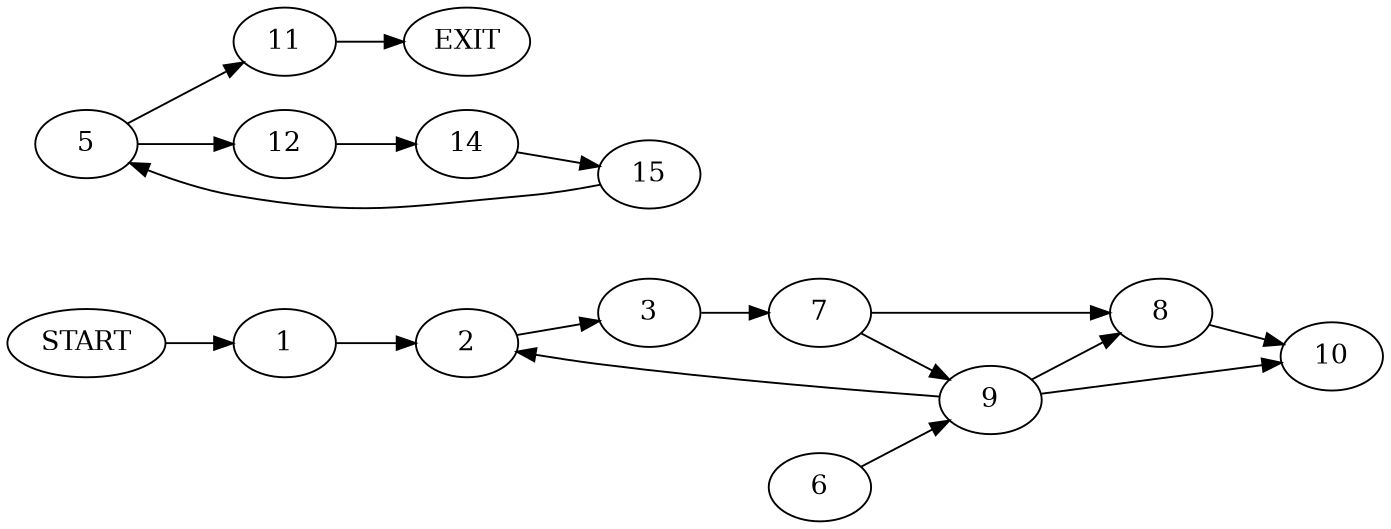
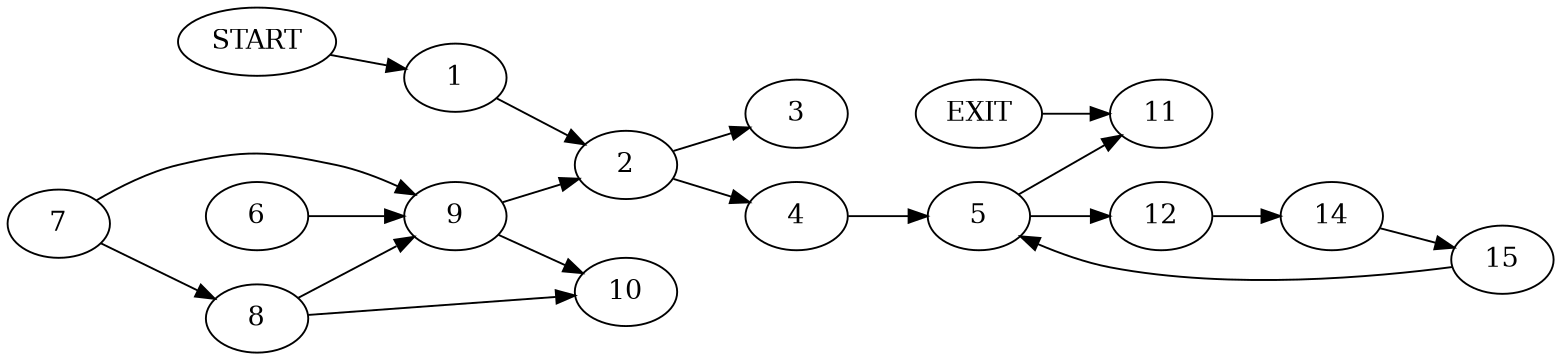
  digraph {
    rankdir=LR
    n1 [label=START]
    1
    2
    n4 [label=EXIT]
    3
+   4
    7
    5
    6
    9
    8
    11
    12
    14
    10
    15
    n1 -> 1
    1 -> 2
    2 -> 3
-   3 -> 7
+   2 -> 4
+   4 -> 5
    7 -> 9
    7 -> 8
    5 -> 11
    5 -> 12
    6 -> 9
    9 -> 2
    9 -> 10
-   9 -> 8
+   8 -> 9
    8 -> 10
-   11 -> n4
+   n4 -> 11
    12 -> 14
    14 -> 15
    15 -> 5
  }
